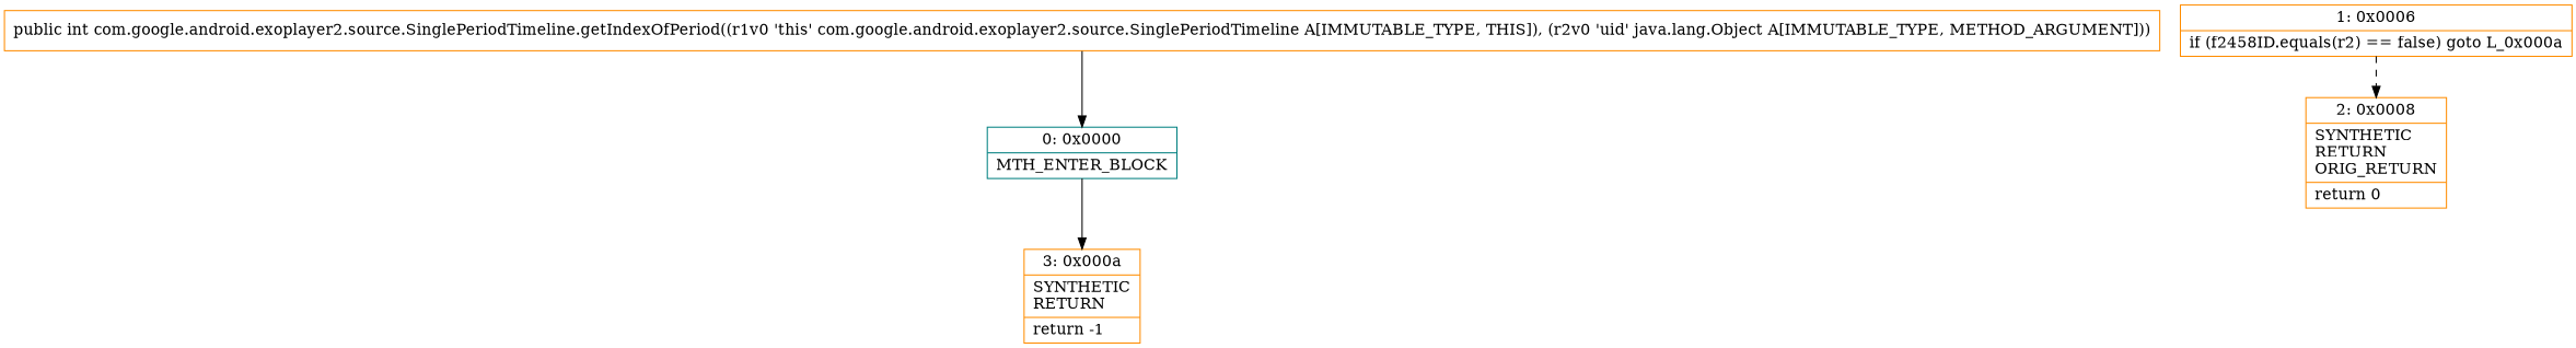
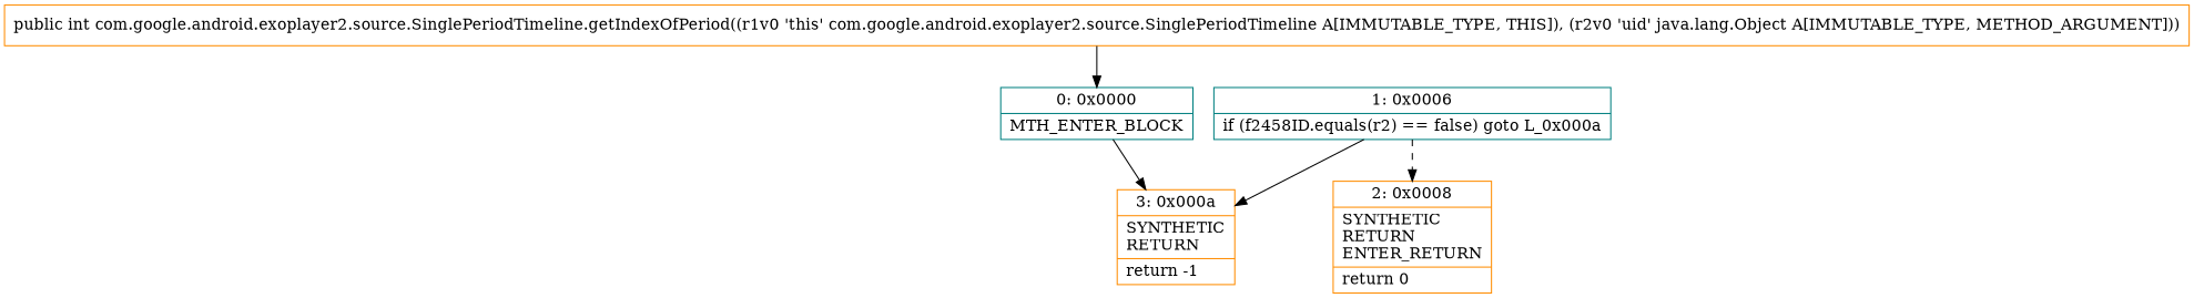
  digraph {
    node [color=darkorange shape=record]
    n1 [color=teal label="{0\:\ 0x0000|MTH_ENTER_BLOCK\l}"]
    n2 [label="{3\:\ 0x000a|SYNTHETIC\lRETURN\l|return \-1\l}"]
-   n3 [label="{1\:\ 0x0006|if (f2458ID.equals(r2) == false) goto L_0x000a\l}"]
-   n4 [label="{2\:\ 0x0008|SYNTHETIC\lRETURN\lORIG_RETURN\l|return 0\l}"]
+   n3 [color=teal label="{1\:\ 0x0006|if (f2458ID.equals(r2) == false) goto L_0x000a\l}"]
+   n4 [label="{2\:\ 0x0008|SYNTHETIC\lRETURN\lENTER_RETURN\l|return 0\l}"]
    n5 [label="{public int com.google.android.exoplayer2.source.SinglePeriodTimeline.getIndexOfPeriod((r1v0 'this' com.google.android.exoplayer2.source.SinglePeriodTimeline A[IMMUTABLE_TYPE, THIS]), (r2v0 'uid' java.lang.Object A[IMMUTABLE_TYPE, METHOD_ARGUMENT])) }"]
    n1 -> n2
+   n3 -> n2
    n3 -> n4 [style=dashed]
    n5 -> n1
  }
